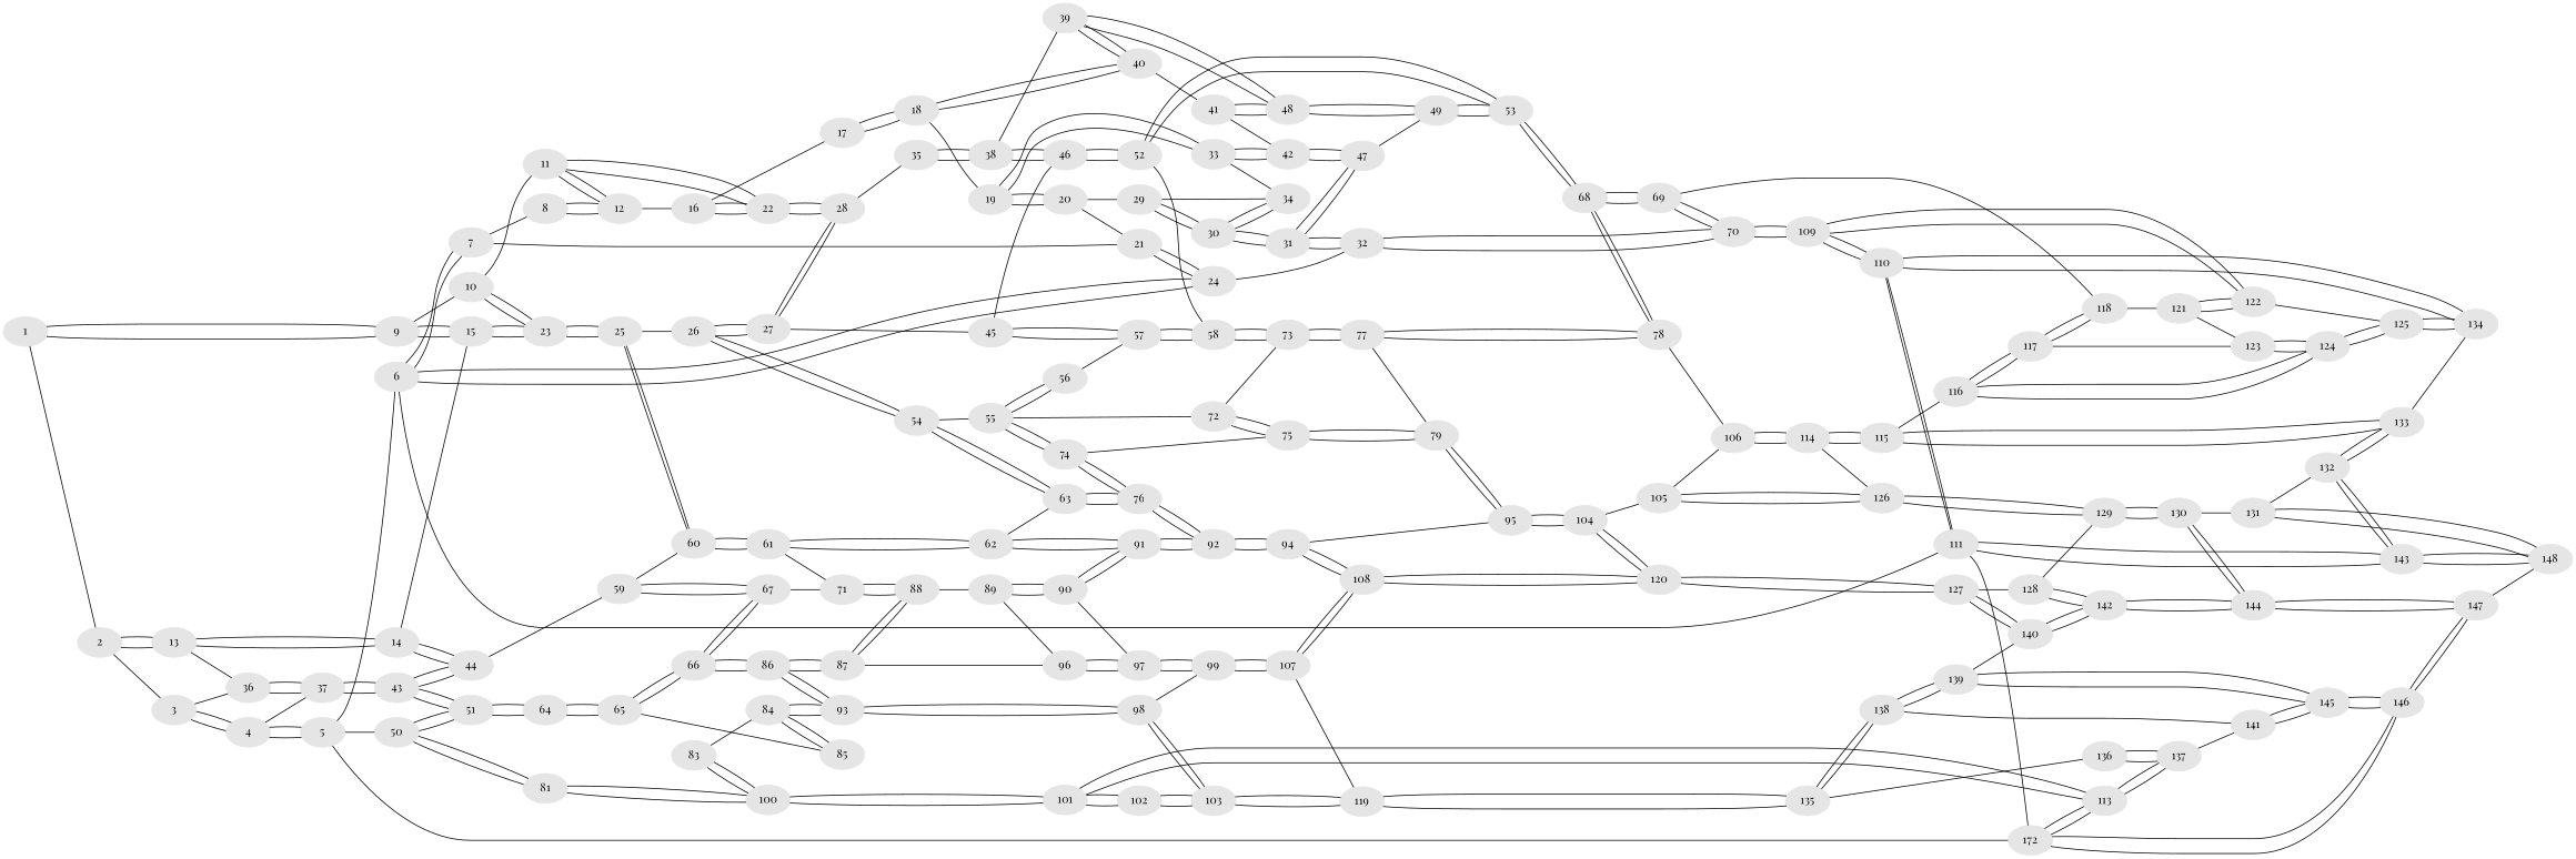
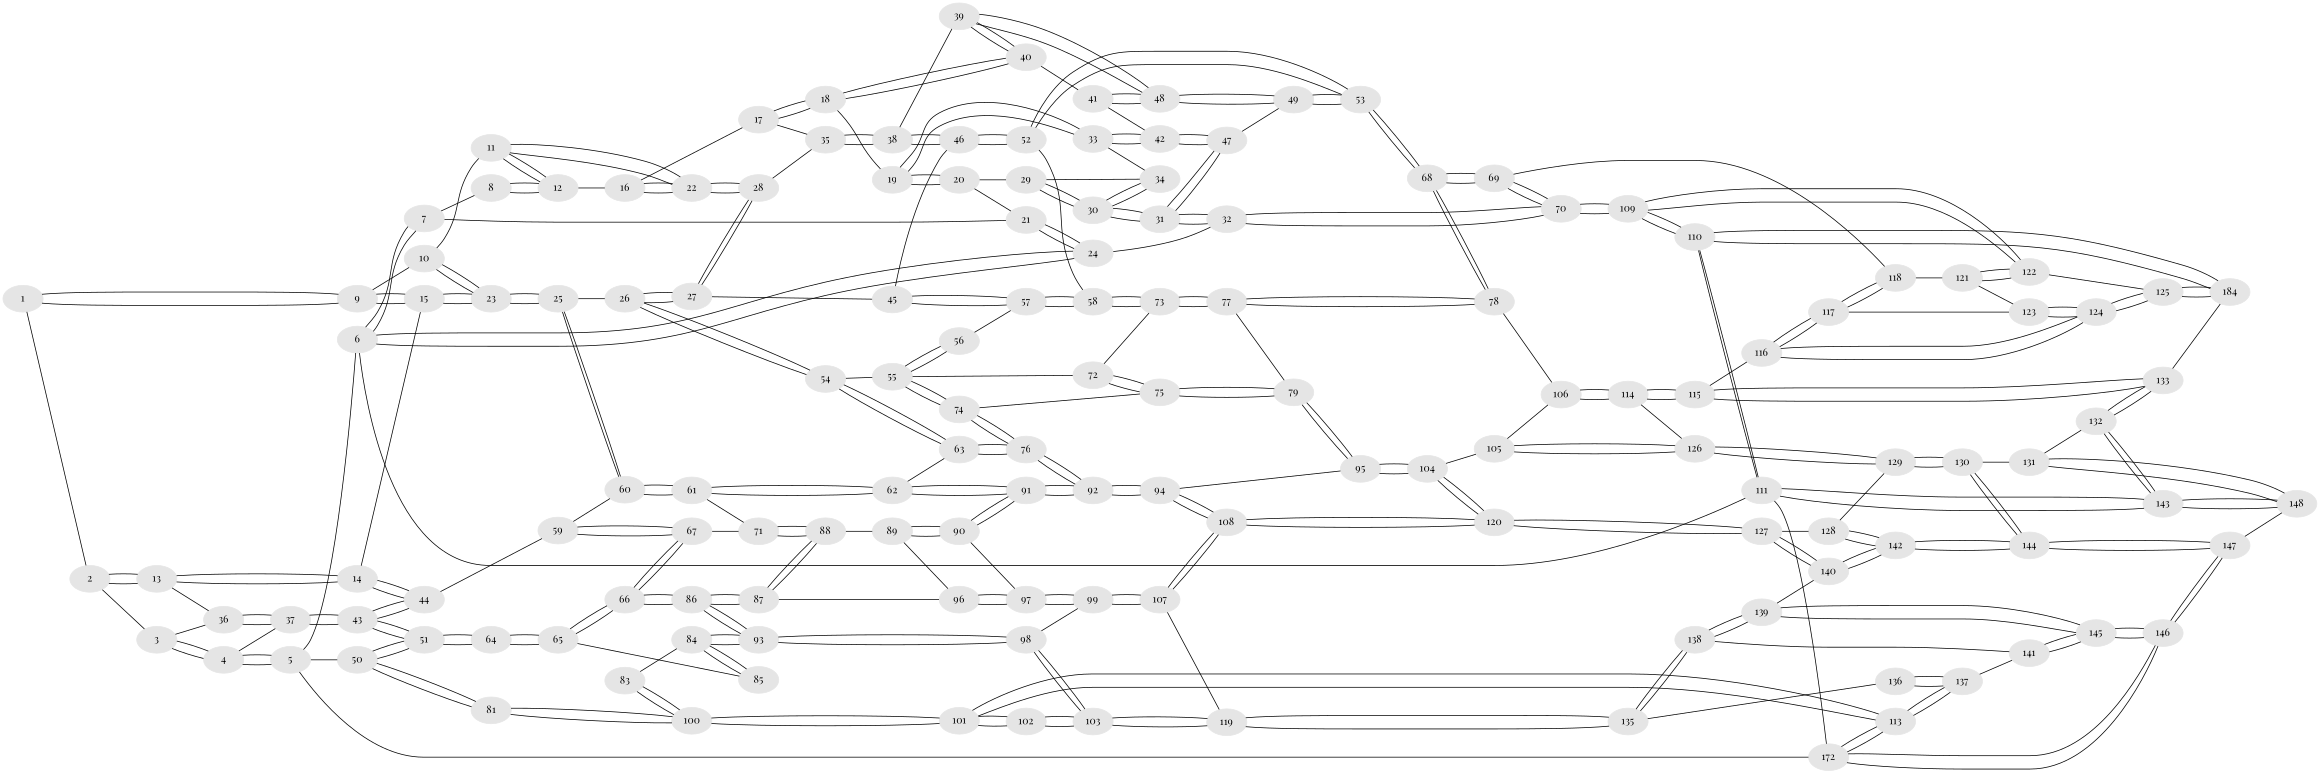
  graph {
    fontname="Playfair Display"
    rankdir=LR
    node [color=gray90 fontname="Playfair Display" style=filled]
    edge [fontname="Playfair Display"]
    1
    2
    9
    3
    13
    10
    15
    4
    36
    14
    5
    37
    6
    50
    n15 [label=172]
    43
    7
    24
    111
    51
    81
    113
    146
    8
    21
    32
    143
    12
    16
    11
    23
    22
    25
    28
    17
    44
    59
    18
    35
    19
    40
    38
    20
    33
    41
    29
    34
    42
    30
    26
    60
    70
    27
    54
    61
    45
    55
    63
    46
    57
    31
    47
    49
    109
    39
    48
    52
    64
    67
    58
    53
    68
    100
    65
    73
    69
    78
    56
    74
    72
    76
    75
    77
    71
    62
    91
    88
    92
    66
    85
    86
    93
    87
    118
    106
    121
    110
    122
    89
    79
    95
    94
    114
    104
    83
    84
    101
    98
    96
    97
    90
    99
    108
    103
    120
    105
    107
    119
    102
    137
    135
    126
    127
    129
    115
-   134
+   134 [label=184]
    125
    148
    147
    141
    116
    133
    117
    124
    123
    136
    138
    128
    140
    130
    142
    144
    131
    132
    139
    145
    1 -- 2
    1 -- 9
    1 -- 9
    2 -- 3
    2 -- 13
    2 -- 13
    9 -- 10
    9 -- 15
    9 -- 15
    3 -- 4
    3 -- 4
    3 -- 36
    13 -- 36
    13 -- 14
    13 -- 14
    10 -- 11
    10 -- 23
    10 -- 23
    15 -- 23
    15 -- 23
    4 -- 5
    4 -- 5
    4 -- 37
    36 -- 37
    36 -- 37
    14 -- 15
    14 -- 44
    14 -- 44
    5 -- 6
    5 -- 50
    5 -- n15
    37 -- 43
    37 -- 43
    6 -- 7
    6 -- 7
    6 -- 24
    6 -- 24
    6 -- 111
    50 -- 51
    50 -- 51
    50 -- 81
    50 -- 81
    n15 -- 113
    n15 -- 113
    n15 -- 146
    n15 -- 146
    43 -- 51
    43 -- 51
    43 -- 44
    43 -- 44
    7 -- 8
    7 -- 21
    24 -- 32
    111 -- n15
    111 -- 143
    111 -- 143
    51 -- 64
    51 -- 64
    81 -- 100
    81 -- 100
    113 -- 137
    113 -- 137
    146 -- 147
    146 -- 147
    8 -- 12
    8 -- 12
    21 -- 24
    21 -- 24
    32 -- 70
    32 -- 70
    143 -- 148
    143 -- 148
    12 -- 16
    16 -- 22
    16 -- 22
    16 -- 17
    11 -- 12
    11 -- 12
    11 -- 22
    11 -- 22
    23 -- 25
    23 -- 25
    22 -- 28
    22 -- 28
    25 -- 26
    25 -- 60
    25 -- 60
    28 -- 35
    17 -- 18
    17 -- 18
+   17 -- 35
    44 -- 59
    59 -- 60
    59 -- 67
    59 -- 67
    18 -- 19
    18 -- 40
    18 -- 40
    35 -- 38
    35 -- 38
    19 -- 20
    19 -- 20
    19 -- 33
    19 -- 33
    40 -- 41
    38 -- 46
    38 -- 46
    38 -- 39
    20 -- 21
    20 -- 29
    33 -- 34
    33 -- 42
    33 -- 42
    41 -- 42
    41 -- 48
    41 -- 48
    29 -- 34
    29 -- 30
    29 -- 30
    42 -- 47
    42 -- 47
    30 -- 34
    30 -- 34
    30 -- 31
    30 -- 31
    26 -- 27
    26 -- 27
    26 -- 54
    26 -- 54
    60 -- 61
    60 -- 61
    70 -- 109
    70 -- 109
    27 -- 28
    27 -- 28
    27 -- 45
    54 -- 55
    54 -- 63
    54 -- 63
    61 -- 71
    61 -- 62
    61 -- 62
    45 -- 46
    45 -- 57
    45 -- 57
    55 -- 56
    55 -- 56
    55 -- 74
    55 -- 74
    55 -- 72
    63 -- 76
    63 -- 76
    46 -- 52
    46 -- 52
    57 -- 58
    57 -- 58
    31 -- 32
    31 -- 32
    31 -- 47
    31 -- 47
    47 -- 49
    49 -- 53
    49 -- 53
    109 -- 110
    109 -- 110
    109 -- 122
    109 -- 122
    39 -- 40
    39 -- 40
    39 -- 48
    39 -- 48
    48 -- 49
    48 -- 49
    52 -- 58
    52 -- 53
    52 -- 53
    64 -- 65
    64 -- 65
    67 -- 71
    58 -- 73
    58 -- 73
    53 -- 68
    53 -- 68
    68 -- 69
    68 -- 69
    68 -- 78
    68 -- 78
    100 -- 101
    100 -- 101
    65 -- 66
    65 -- 66
    65 -- 85
    73 -- 77
    73 -- 77
    69 -- 70
    69 -- 70
    69 -- 118
    78 -- 106
    56 -- 57
    74 -- 76
    74 -- 76
    74 -- 75
    72 -- 73
    72 -- 75
    72 -- 75
    76 -- 92
    76 -- 92
    75 -- 79
    75 -- 79
    77 -- 78
    77 -- 78
    77 -- 79
    71 -- 88
    71 -- 88
    62 -- 63
    62 -- 91
    62 -- 91
    91 -- 92
    91 -- 92
    88 -- 89
    92 -- 94
    92 -- 94
    66 -- 67
    66 -- 67
    66 -- 86
    66 -- 86
    86 -- 93
    86 -- 93
    86 -- 87
    86 -- 87
    93 -- 98
    93 -- 98
    87 -- 88
    87 -- 88
    87 -- 96
    118 -- 121
    106 -- 114
    106 -- 114
    121 -- 122
    121 -- 122
    121 -- 123
    110 -- 111
    110 -- 111
    110 -- 134
    110 -- 134
    122 -- 125
    89 -- 96
    89 -- 90
    89 -- 90
    79 -- 95
    79 -- 95
    95 -- 104
    95 -- 104
    94 -- 95
    94 -- 108
    94 -- 108
    114 -- 126
    114 -- 115
    114 -- 115
    104 -- 120
    104 -- 120
    104 -- 105
    83 -- 100
    83 -- 100
    83 -- 84
    84 -- 85
    84 -- 85
    84 -- 93
    84 -- 93
    101 -- 113
    101 -- 113
    101 -- 102
    101 -- 102
    98 -- 99
    98 -- 103
    98 -- 103
    96 -- 97
    96 -- 97
    97 -- 99
    97 -- 99
    90 -- 91
    90 -- 91
    90 -- 97
    99 -- 107
    99 -- 107
    108 -- 120
    108 -- 120
    103 -- 119
    103 -- 119
    120 -- 127
    120 -- 127
    105 -- 106
    105 -- 126
    105 -- 126
    107 -- 108
    107 -- 108
    107 -- 119
    119 -- 135
    119 -- 135
    102 -- 103
    102 -- 103
    137 -- 141
    135 -- 136
    135 -- 138
    135 -- 138
    126 -- 129
    126 -- 129
    127 -- 128
    127 -- 140
    127 -- 140
    129 -- 130
    129 -- 130
    115 -- 116
    115 -- 133
    115 -- 133
    125 -- 134
    125 -- 134
    147 -- 148
    141 -- 145
    141 -- 145
    116 -- 117
    116 -- 117
    116 -- 124
    116 -- 124
    133 -- 134
    117 -- 118
    117 -- 118
    117 -- 123
    124 -- 125
    124 -- 125
    123 -- 124
    123 -- 124
    136 -- 137
    136 -- 137
    138 -- 141
    138 -- 139
    138 -- 139
    128 -- 129
    128 -- 142
    128 -- 142
    140 -- 142
    140 -- 142
    130 -- 144
    130 -- 144
    130 -- 131
    142 -- 144
    142 -- 144
    144 -- 147
    144 -- 147
    131 -- 148
    131 -- 148
    131 -- 132
    132 -- 143
    132 -- 143
    132 -- 133
    132 -- 133
    139 -- 140
    139 -- 145
    139 -- 145
    145 -- 146
    145 -- 146
  }
